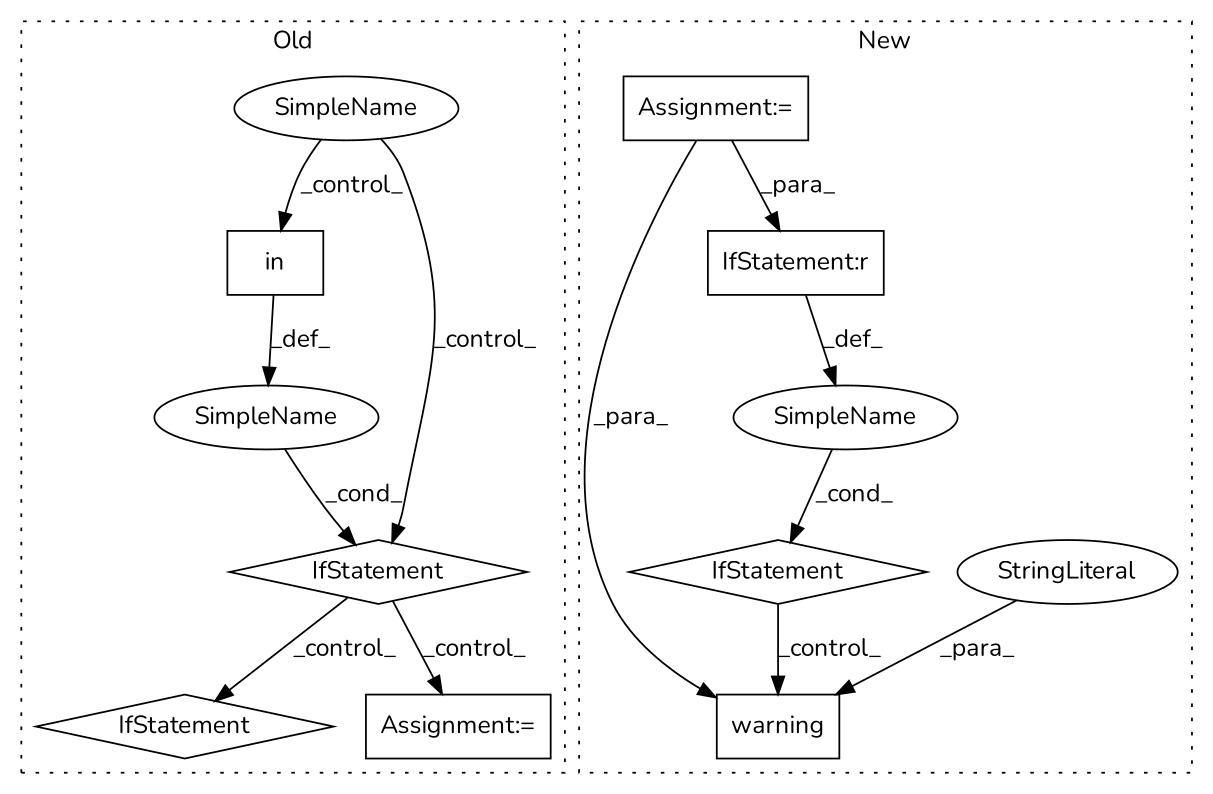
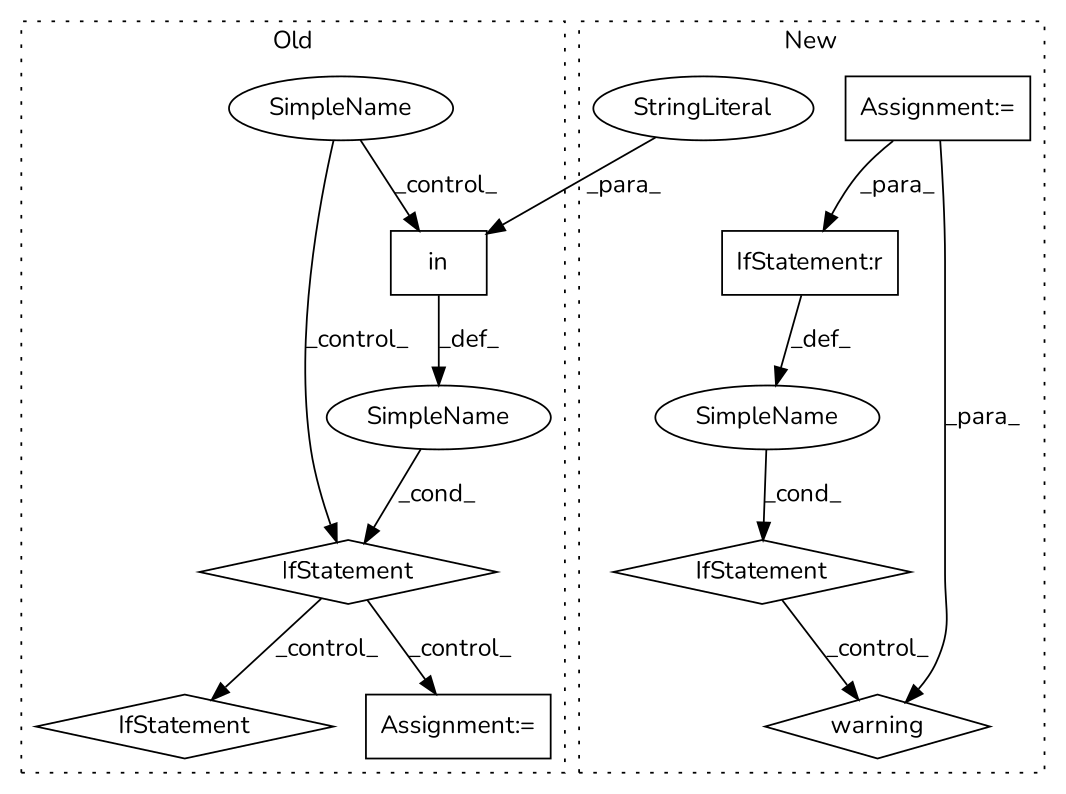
  digraph {
    fontname=Nunito
    node [a=25 fontname=Nunito shape=box]
    edge [fontname=Nunito]
    n1 [a=105 l=32 label=in s=5095]
    n2 [l="8,2" label=IfStatement s="5087,5127" shape=diamond]
    n3 [a=42 label=SimpleName shape=ellipse]
    n4 [l="10,2" label=IfStatement s="5343,5383" shape=diamond]
    n5 [a=7 l=1 label="Assignment:=" s=5283]
    n6 [a=42 label=SimpleName shape=ellipse]
-   n7 [a=32 l="8,1" label=warning s="3590,3710"]
+   n7 [a=32 l="8,1" label=warning s="3590,3710" shape=diamond]
    n8 [a=45 l=84 label=StringLiteral s=3598 shape=ellipse]
    n9 [l="4,2" label=IfStatement s="3434,3477" shape=diamond]
    n10 [a=42 label=SimpleName shape=ellipse]
    n11 [a=27 l=4 label="IfStatement:r" s=3449]
    n12 [a=7 l=1 label="Assignment:=" s=3372]
    subgraph cluster_1 {
      label=Old
      style=dotted
      n1
      n2
      n3
      n4
      n5
      n6
    }
    subgraph cluster_2 {
      label=New
      style=dotted
      n7
      n8
      n9
      n10
      n11
      n12
    }
    n1 -> n3 [label=_def_]
    n2 -> n4 [label=_control_]
    n2 -> n5 [label=_control_]
    n3 -> n2 [label=_cond_]
    n6 -> n1 [label=_control_]
    n6 -> n2 [label=_control_]
-   n8 -> n7 [label=_para_]
+   n8 -> n1 [label=_para_]
    n9 -> n7 [label=_control_]
    n10 -> n9 [label=_cond_]
    n11 -> n10 [label=_def_]
    n12 -> n7 [label=_para_]
    n12 -> n11 [label=_para_]
  }
